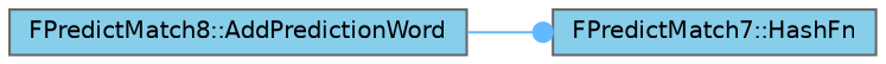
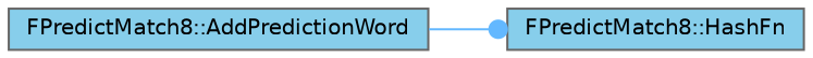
  digraph {
    rankdir=LR
    node [fillcolor=skyblue fontname=Helvetica fontsize=10 shape=box style=filled]
    n1 [color=gray40 fontcolor=black height=0.2 label="FPredictMatch8::AddPredictionWord" width=0.4]
-   n2 [color=grey40 height=0.2 label="FPredictMatch7::HashFn" width=0.4]
+   n2 [color=grey40 height=0.2 label="FPredictMatch8::HashFn" width=0.4]
    n1 -> n2 [color=steelblue1 fontname=Helvetica fontsize=10 labelfontname=Helvetica labelfontsize=10 style=solid arrowhead=dot]
  }
